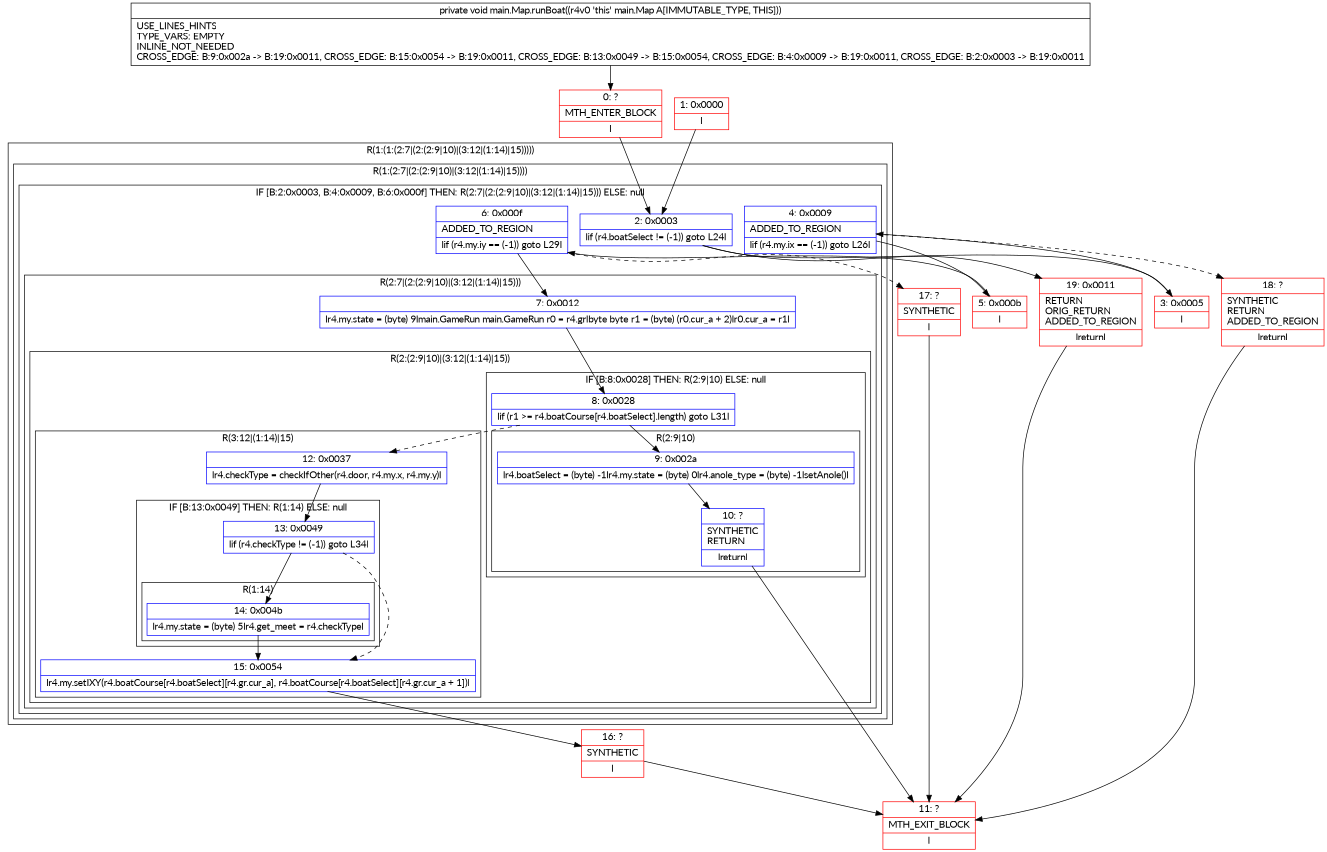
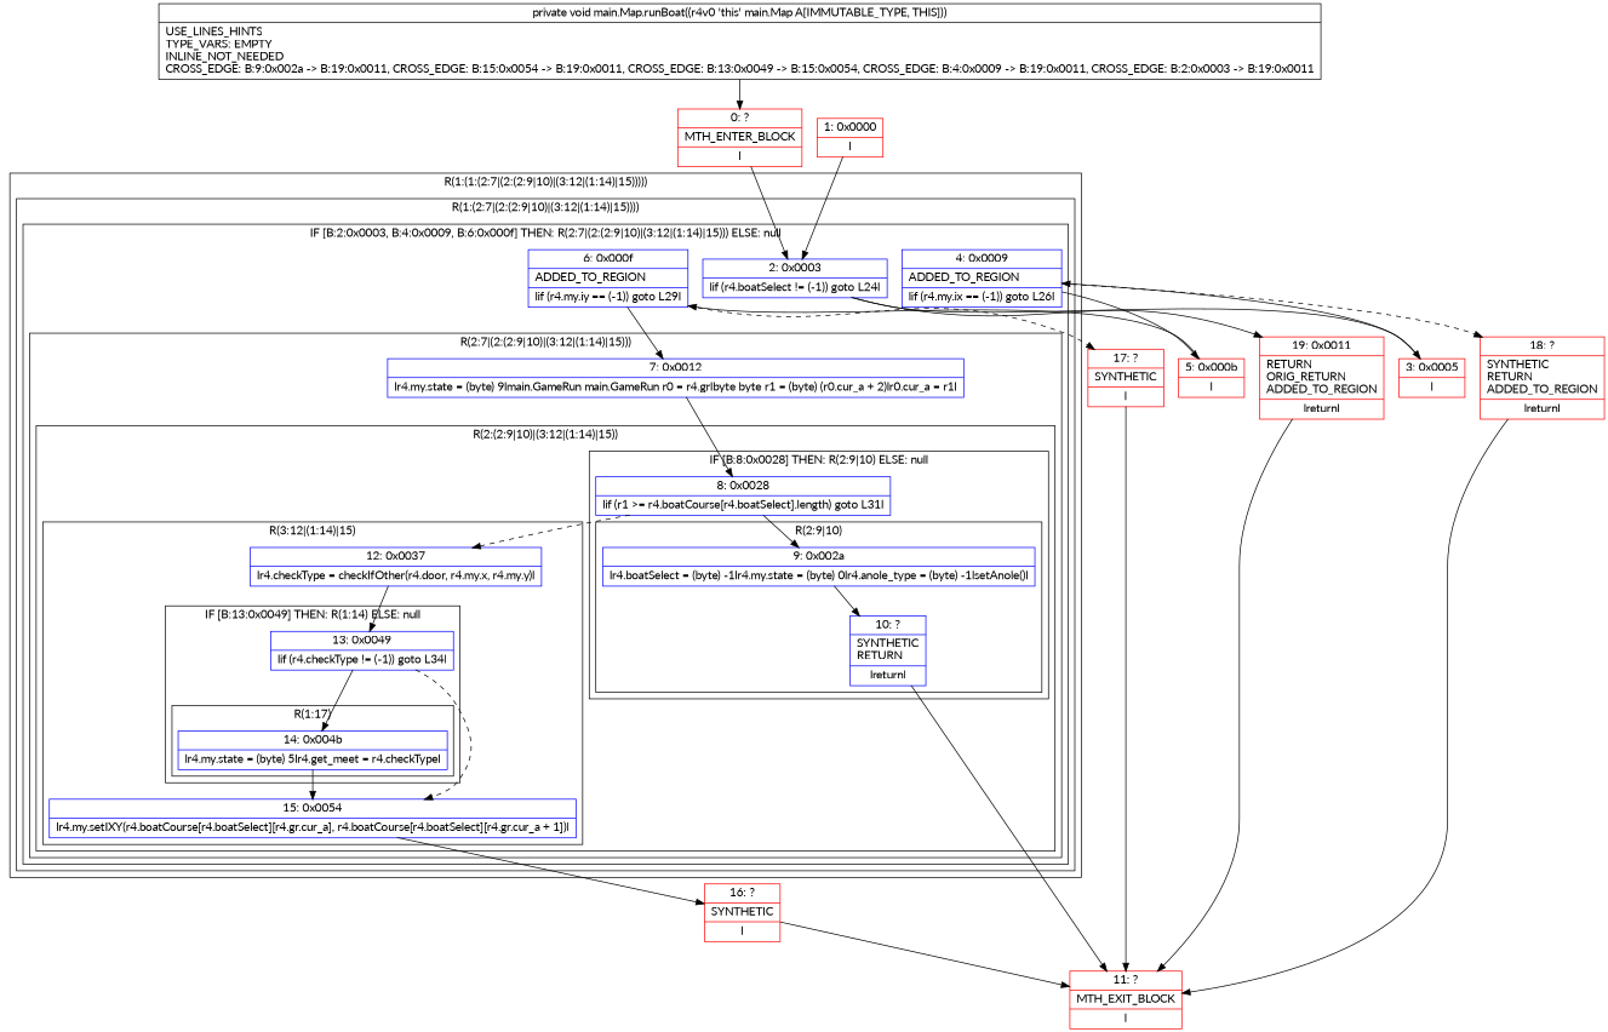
  digraph {
    fontname=Lato
    node [color=blue fontname=Lato shape=record]
    edge [fontname=Lato]
    n1 [label="{9\:\ 0x002a|lr4.boatSelect = (byte) \-1lr4.my.state = (byte) 0lr4.anole_type = (byte) \-1lsetAnole()l}"]
    n2 [label="{10\:\ ?|SYNTHETIC\lRETURN\l|lreturnl}"]
    n3 [label="{8\:\ 0x0028|lif (r1 \>= r4.boatCourse[r4.boatSelect].length) goto L31l}"]
    n4 [label="{14\:\ 0x004b|lr4.my.state = (byte) 5lr4.get_meet = r4.checkTypel}"]
    n5 [label="{13\:\ 0x0049|lif (r4.checkType != (\-1)) goto L34l}"]
    n6 [label="{12\:\ 0x0037|lr4.checkType = checkIfOther(r4.door, r4.my.x, r4.my.y)l}"]
    n7 [label="{15\:\ 0x0054|lr4.my.setIXY(r4.boatCourse[r4.boatSelect][r4.gr.cur_a], r4.boatCourse[r4.boatSelect][r4.gr.cur_a + 1])l}"]
    n8 [label="{7\:\ 0x0012|lr4.my.state = (byte) 9lmain.GameRun main.GameRun r0 = r4.grlbyte byte r1 = (byte) (r0.cur_a + 2)lr0.cur_a = r1l}"]
    n9 [label="{2\:\ 0x0003|lif (r4.boatSelect != (\-1)) goto L24l}"]
    n10 [label="{4\:\ 0x0009|ADDED_TO_REGION\l|lif (r4.my.ix == (\-1)) goto L26l}"]
    n11 [label="{6\:\ 0x000f|ADDED_TO_REGION\l|lif (r4.my.iy == (\-1)) goto L29l}"]
    n12 [color=red label="{11\:\ ?|MTH_EXIT_BLOCK\l|l}"]
    n13 [color=red label="{16\:\ ?|SYNTHETIC\l|l}"]
    n14 [color=red label="{3\:\ 0x0005|l}"]
    n15 [color=red label="{19\:\ 0x0011|RETURN\lORIG_RETURN\lADDED_TO_REGION\l|lreturnl}"]
    n16 [color=red label="{5\:\ 0x000b|l}"]
    n17 [color=red label="{18\:\ ?|SYNTHETIC\lRETURN\lADDED_TO_REGION\l|lreturnl}"]
    n18 [color=red label="{17\:\ ?|SYNTHETIC\l|l}"]
    n19 [color=red label="{0\:\ ?|MTH_ENTER_BLOCK\l|l}"]
    n20 [color=red label="{1\:\ 0x0000|l}"]
    n21 [label="{private void main.Map.runBoat((r4v0 'this' main.Map A[IMMUTABLE_TYPE, THIS]))  | USE_LINES_HINTS\lTYPE_VARS: EMPTY\lINLINE_NOT_NEEDED\lCROSS_EDGE: B:9:0x002a \-\> B:19:0x0011, CROSS_EDGE: B:15:0x0054 \-\> B:19:0x0011, CROSS_EDGE: B:13:0x0049 \-\> B:15:0x0054, CROSS_EDGE: B:4:0x0009 \-\> B:19:0x0011, CROSS_EDGE: B:2:0x0003 \-\> B:19:0x0011\l}" color=""]
    subgraph cluster_1 {
      label="R(1:(1:(2:7|(2:(2:9|10)|(3:12|(1:14)|15)))))"
      subgraph cluster_2 {
        label="R(1:(2:7|(2:(2:9|10)|(3:12|(1:14)|15))))"
        subgraph cluster_3 {
          label="IF [B:2:0x0003, B:4:0x0009, B:6:0x000f] THEN: R(2:7|(2:(2:9|10)|(3:12|(1:14)|15))) ELSE: null"
          n9
          n10
          n11
          subgraph cluster_4 {
            label="R(2:7|(2:(2:9|10)|(3:12|(1:14)|15)))"
            n8
            subgraph cluster_5 {
              label="R(2:(2:9|10)|(3:12|(1:14)|15))"
              subgraph cluster_6 {
                label="IF [B:8:0x0028] THEN: R(2:9|10) ELSE: null"
                n3
                subgraph cluster_7 {
                  label="R(2:9|10)"
                  n1
                  n2
                }
              }
              subgraph cluster_8 {
                label="R(3:12|(1:14)|15)"
                n6
                n7
                subgraph cluster_9 {
                  label="IF [B:13:0x0049] THEN: R(1:14) ELSE: null"
                  n5
                  subgraph cluster_10 {
-                   label="R(1:14)"
+                   label="R(1:17)"
                    n4
                  }
                }
              }
            }
          }
        }
      }
    }
    n1 -> n2
    n2 -> n12
    n3 -> n1
    n3 -> n6 [style=dashed]
    n4 -> n7
    n5 -> n4
    n5 -> n7 [style=dashed]
    n6 -> n5
    n7 -> n13
    n8 -> n3
    n9 -> n14
    n9 -> n15 [style=solid]
    n10 -> n16
    n10 -> n17 [style=dashed]
    n11 -> n8
    n11 -> n18 [style=dashed]
    n13 -> n12
    n14 -> n10
    n15 -> n12
    n16 -> n11
    n17 -> n12
    n18 -> n12
    n19 -> n9
    n20 -> n9
    n21 -> n19
  }
